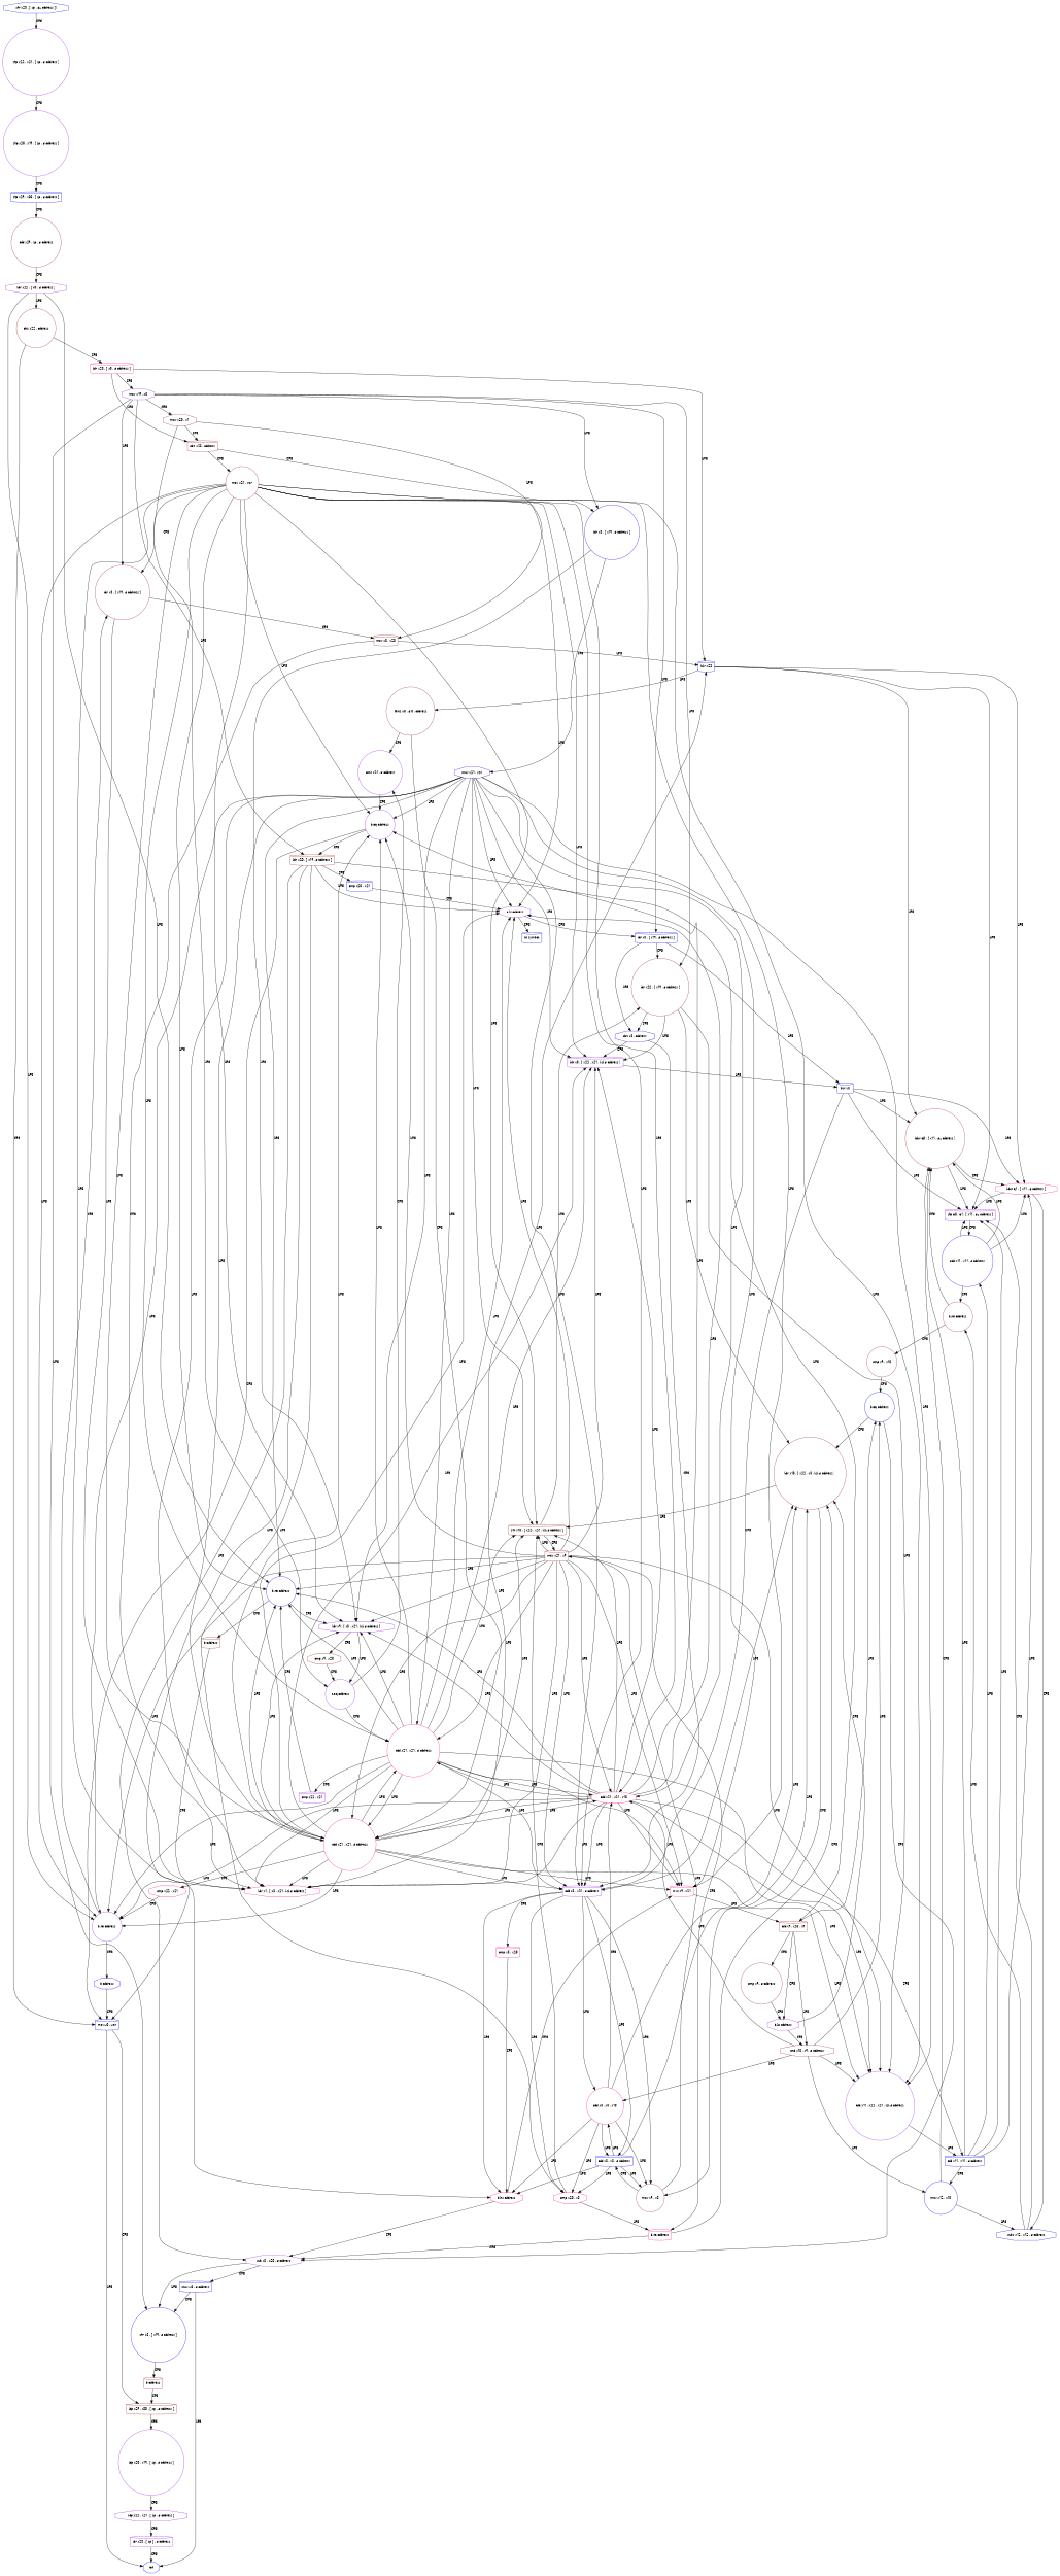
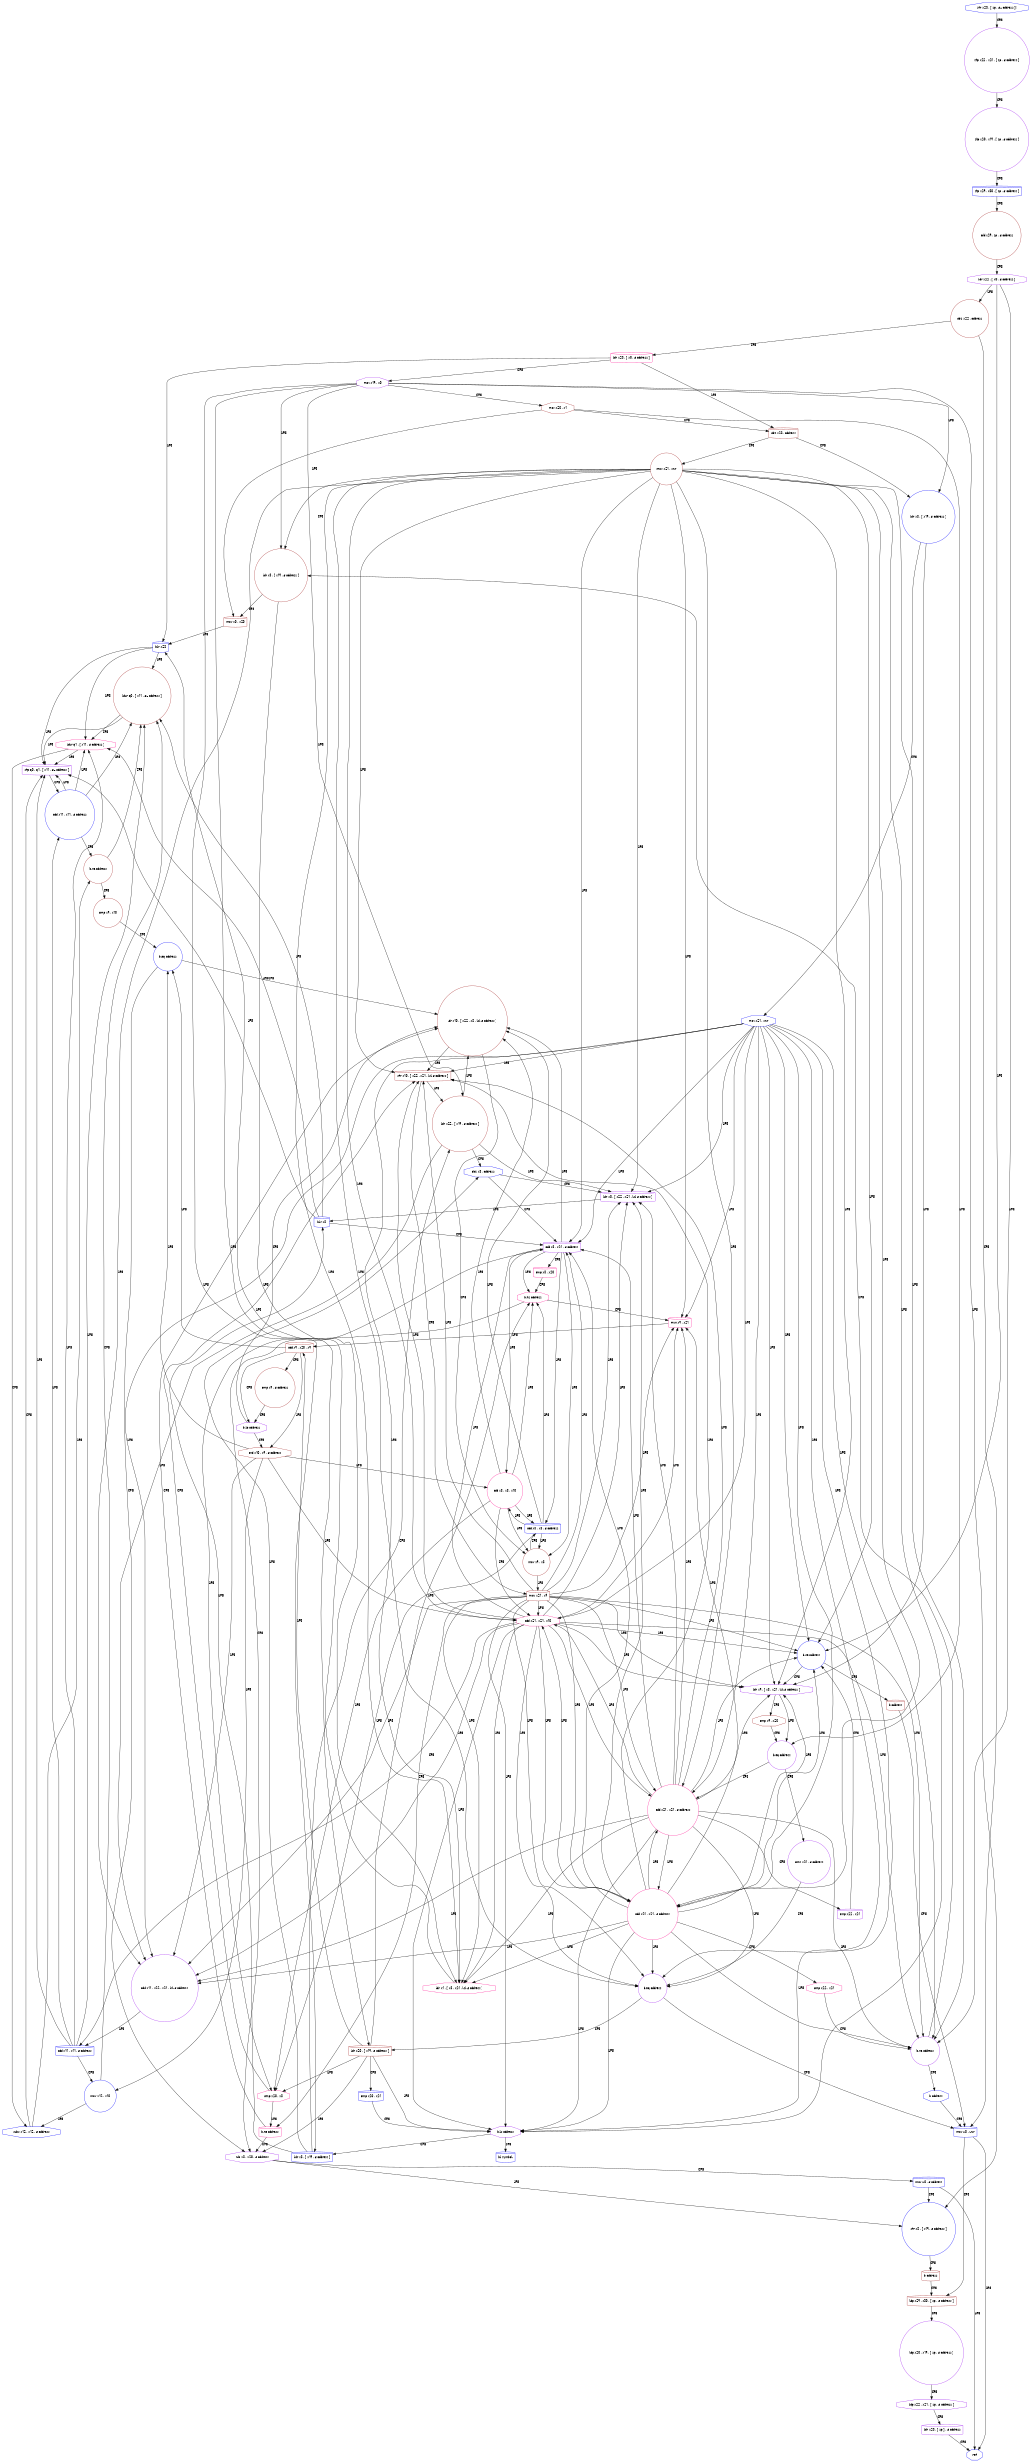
  digraph {
    fontname="Patrick Hand"
    node [color=brown fontname="Patrick Hand" shape=circle]
    edge [fontname="Patrick Hand"]
    n1 [color=blue label="str x23 , [ sp , #- address ]!" shape=octagon]
    n2 [color=purple label="stp x22 , x21 , [ sp , # address ]"]
    n3 [color=purple label="stp x20 , x19 , [ sp , # address ]"]
    n4 [color=blue label="stp x29 , x30 , [ sp , # address ]" shape=cylinder]
    n5 [label="add x29 , sp , # address"]
    n6 [color=purple label="ldr x22 , [ x0 , # address ]" shape=octagon]
    n7 [label="cbz x22 , address"]
    n8 [color=blue label="b.ne address"]
    n9 [color=purple label="b.ne address"]
    n10 [color=blue label="mov w0 , wzr" shape=cylinder]
    n11 [color=deeppink label="ldr x23 , [ x0 , # address ]" shape=cylinder]
    n12 [color=purple label="ldr x9 , [ x8 , x21 , lsl # address ]" shape=octagon]
    n13 [label="b address" shape=cylinder]
    n14 [label="ldr x8 , [ x19 , # address ]"]
    n15 [color=blue label="b address" shape=octagon]
    n16 [label="ldp x29 , x30 , [ sp , # address ]" shape=cylinder]
    n17 [color=blue label=ret shape=octagon]
    n18 [color=purple label="mov x19 , x0" shape=octagon]
    n19 [label="cbz x23 , address" shape=cylinder]
    n20 [color=blue label="blr x23" shape=cylinder]
    n21 [color=purple label="ldp x20 , x19 , [ sp , # address ]"]
    n22 [label="mov x20 , x1" shape=octagon]
    n23 [color=blue label="ldr x8 , [ x19 , # address ]"]
    n24 [label="ldr x20 , [ x19 , # address ]" shape=cylinder]
    n25 [color=blue label="ldr x8 , [ x19 , # address ]" shape=cylinder]
    n26 [label="ldr x22 , [ x19 , # address ]"]
    n27 [color=blue label="str x8 , [ x19 , # address ]"]
    n28 [label="mov x21 , xzr"]
-   n29 [label="tbnz w0 , # 0 , address"]
    n30 [label="ldur q0 , [ x11 , #- address ]"]
    n31 [color=deeppink label="ldur q1 , [ x11 , # address ]" shape=octagon]
    n32 [color=purple label="stp q0 , q1 , [ x11 , #- address ]" shape=cylinder]
    n33 [color=purple label="ldp x22 , x21 , [ sp , # address ]" shape=octagon]
    n34 [color=purple label="b.eq address"]
    n35 [label="mov x0 , x20" shape=cylinder]
    n36 [color=blue label="mov x21 , xzr" shape=octagon]
    n37 [color=deeppink label="ldr x1 , [ x8 , x21 , lsl # address ]" shape=octagon]
    n38 [color=purple label="b.ls address" shape=octagon]
    n39 [color=blue label="cmp x20 , x21" shape=cylinder]
    n40 [color=deeppink label="b.hs address" shape=octagon]
    n41 [color=purple label="sub x8 , x20 , # address" shape=octagon]
    n42 [label="add x9 , x20 , x9" shape=cylinder]
    n43 [color=deeppink label="cmp x20 , x8" shape=octagon]
    n44 [color=blue label="cbz x8 , address" shape=octagon]
    n45 [color=blue label="blr x8" shape=cylinder]
    n46 [color=purple label="ldr x0 , [ x22 , x21 , lsl # address ]" shape=cylinder]
    n47 [color=purple label="add x11 , x22 , x21 , lsl # address"]
    n48 [label="ldr x10 , [ x22 , x8 , lsl # address ]"]
    n49 [label="b address" shape=cylinder]
    n50 [color=deeppink label="add x21 , x21 , # address"]
    n51 [color=purple label="cmn x21 , # address"]
    n52 [color=purple label="b.eq address"]
    n53 [color=deeppink label="add x21 , x21 , # address"]
    n54 [color=purple label="add x8 , x21 , # address" shape=cylinder]
    n55 [color=deeppink label="mvn x9 , x21" shape=cylinder]
    n56 [label="str x10 , [ x22 , x21 , lsl # address ]" shape=cylinder]
    n57 [color=deeppink label="add x21 , x21 , x10" shape=octagon]
    n58 [label="cmp x9 , x20" shape=octagon]
    n59 [color=purple label="cmp x22 , x21" shape=cylinder]
    n60 [color=deeppink label="cmp x22 , x21" shape=octagon]
    n61 [color=blue label="bl symbol" shape=cylinder]
    n62 [color=deeppink label="cmp x8 , x20" shape=cylinder]
    n63 [label="mov x9 , x8"]
    n64 [color=blue label="add x8 , x8 , # address" shape=cylinder]
    n65 [color=deeppink label="add x8 , x8 , x10"]
    n66 [label="mov x21 , x9" shape=cylinder]
    n67 [color=blue label="add x11 , x11 , # address" shape=cylinder]
    n68 [color=blue label="mov w0 , # address" shape=cylinder]
    n69 [label="cmp x9 , # address"]
    n70 [color=purple label="b.lo address" shape=octagon]
    n71 [label="and x10 , x9 , # address" shape=octagon]
    n72 [color=blue label="b.eq address"]
    n73 [color=deeppink label="b.ne address" shape=cylinder]
    n74 [color=blue label="subs x12 , x12 , # address" shape=octagon]
    n75 [color=blue label="add x11 , x11 , # address"]
    n76 [color=blue label="mov x12 , x10"]
    n77 [color=purple label="ldr x23 , [ sp ] , # address" shape=cylinder]
    n78 [label="b.ne address"]
    n79 [label="cmp x9 , x10"]
    n1 -> n2 [label=CFG]
    n2 -> n3 [label=CFG]
    n3 -> n4 [label=CFG]
    n4 -> n5 [label=CFG]
    n5 -> n6 [label=CFG]
    n6 -> n7 [label=DFG]
    n6 -> n8 [label=DFG]
    n6 -> n9 [label=DFG]
    n7 -> n10 [label=CFG]
    n7 -> n11 [label=CFG]
    n8 -> n12 [label=CFG]
    n8 -> n13 [label=CFG]
    n9 -> n14 [label=CFG]
    n9 -> n15 [label=CFG]
    n10 -> n16 [label=CFG]
    n10 -> n17 [label=DFG]
    n11 -> n18 [label=CFG]
    n11 -> n19 [label=DFG]
    n11 -> n20 [label=DFG]
    n12 -> n34 [label=DFG]
    n12 -> n58 [label=CFG]
    n13 -> n10 [label=CFG]
    n14 -> n35 [label=CFG]
    n14 -> n37 [label=DFG]
    n15 -> n10 [label=CFG]
    n16 -> n21 [label=CFG]
    n18 -> n14 [label=DFG]
    n18 -> n22 [label=CFG]
    n18 -> n23 [label=DFG]
    n18 -> n24 [label=DFG]
    n18 -> n25 [label=DFG]
    n18 -> n26 [label=DFG]
    n18 -> n27 [label=DFG]
    n19 -> n23 [label=CFG]
    n19 -> n28 [label=CFG]
-   n20 -> n29 [label=DFG]
    n20 -> n30 [label=DFG]
    n20 -> n31 [label=DFG]
    n20 -> n32 [label=DFG]
    n21 -> n33 [label=CFG]
    n22 -> n19 [label=CFG]
    n22 -> n34 [label=DFG]
    n22 -> n35 [label=DFG]
    n23 -> n12 [label=DFG]
    n23 -> n36 [label=CFG]
    n24 -> n38 [label=DFG]
    n24 -> n39 [label=CFG]
    n24 -> n40 [label=DFG]
    n24 -> n41 [label=DFG]
    n24 -> n42 [label=DFG]
    n24 -> n43 [label=DFG]
    n25 -> n26 [label=CFG]
    n25 -> n44 [label=DFG]
    n25 -> n45 [label=DFG]
    n26 -> n44 [label=CFG]
    n26 -> n46 [label=DFG]
    n26 -> n47 [label=DFG]
    n26 -> n48 [label=DFG]
    n27 -> n49 [label=CFG]
    n28 -> n8 [label=DFG]
    n28 -> n9 [label=DFG]
    n28 -> n12 [label=DFG]
    n28 -> n14 [label=CFG]
    n28 -> n37 [label=DFG]
    n28 -> n38 [label=DFG]
    n28 -> n46 [label=DFG]
    n28 -> n47 [label=DFG]
    n28 -> n50 [label=DFG]
    n28 -> n52 [label=DFG]
    n28 -> n53 [label=DFG]
    n28 -> n54 [label=DFG]
    n28 -> n55 [label=DFG]
    n28 -> n56 [label=DFG]
    n28 -> n57 [label=DFG]
-   n29 -> n51 [label=CFG]
-   n29 -> n53 [label=CFG]
    n30 -> n31 [label=CFG]
    n30 -> n32 [label=DFG]
    n31 -> n32 [label=DFG]
    n31 -> n74 [label=CFG]
    n32 -> n75 [label=CFG]
    n33 -> n77 [label=CFG]
    n34 -> n50 [label=CFG]
    n34 -> n51 [label=CFG]
    n35 -> n20 [label=DFG]
-   n35 -> n37 [label=CFG]
    n36 -> n8 [label=DFG]
    n36 -> n9 [label=DFG]
    n36 -> n12 [label=DFG]
    n36 -> n37 [label=DFG]
    n36 -> n38 [label=DFG]
    n36 -> n46 [label=DFG]
    n36 -> n47 [label=DFG]
    n36 -> n50 [label=DFG]
    n36 -> n52 [label=DFG]
    n36 -> n53 [label=DFG]
    n36 -> n54 [label=DFG]
    n36 -> n55 [label=DFG]
    n36 -> n56 [label=DFG]
    n36 -> n57 [label=DFG]
    n37 -> n20 [label=DFG]
    n38 -> n25 [label=CFG]
    n38 -> n61 [label=CFG]
    n39 -> n38 [label=CFG]
    n40 -> n41 [label=CFG]
    n40 -> n55 [label=CFG]
    n41 -> n27 [label=DFG]
    n41 -> n68 [label=CFG]
    n42 -> n69 [label=CFG]
    n42 -> n70 [label=CFG]
    n42 -> n71 [label=DFG]
    n42 -> n72 [label=DFG]
    n43 -> n56 [label=CFG]
    n43 -> n73 [label=DFG]
    n44 -> n46 [label=CFG]
    n44 -> n54 [label=CFG]
    n45 -> n30 [label=DFG]
    n45 -> n31 [label=DFG]
    n45 -> n32 [label=DFG]
    n45 -> n54 [label=CFG]
    n46 -> n45 [label=DFG]
    n47 -> n67 [label=DFG]
    n48 -> n56 [label=DFG]
    n48 -> n63 [label=CFG]
    n49 -> n16 [label=CFG]
    n50 -> n8 [label=DFG]
    n50 -> n9 [label=DFG]
    n50 -> n12 [label=DFG]
    n50 -> n37 [label=DFG]
    n50 -> n38 [label=DFG]
    n50 -> n46 [label=DFG]
    n50 -> n47 [label=DFG]
    n50 -> n52 [label=DFG]
    n50 -> n53 [label=DFG]
    n50 -> n54 [label=DFG]
    n50 -> n55 [label=DFG]
    n50 -> n56 [label=DFG]
    n50 -> n57 [label=DFG]
    n50 -> n59 [label=CFG]
    n51 -> n52 [label=CFG]
    n52 -> n10 [label=CFG]
    n52 -> n24 [label=CFG]
    n53 -> n8 [label=DFG]
    n53 -> n9 [label=DFG]
    n53 -> n12 [label=DFG]
    n53 -> n37 [label=DFG]
    n53 -> n38 [label=DFG]
    n53 -> n46 [label=DFG]
    n53 -> n47 [label=DFG]
    n53 -> n50 [label=DFG]
    n53 -> n52 [label=DFG]
    n53 -> n54 [label=DFG]
    n53 -> n55 [label=DFG]
    n53 -> n56 [label=DFG]
    n53 -> n57 [label=DFG]
    n53 -> n60 [label=CFG]
    n54 -> n40 [label=DFG]
    n54 -> n43 [label=DFG]
    n54 -> n48 [label=DFG]
    n54 -> n62 [label=CFG]
    n54 -> n63 [label=DFG]
    n54 -> n64 [label=DFG]
    n54 -> n65 [label=DFG]
    n55 -> n42 [label=DFG]
    n56 -> n26 [label=DFG]
    n56 -> n66 [label=CFG]
    n57 -> n8 [label=DFG]
    n57 -> n9 [label=DFG]
    n57 -> n12 [label=DFG]
    n57 -> n37 [label=DFG]
    n57 -> n38 [label=DFG]
    n57 -> n46 [label=DFG]
    n57 -> n47 [label=DFG]
    n57 -> n50 [label=DFG]
    n57 -> n52 [label=DFG]
    n57 -> n53 [label=DFG]
    n57 -> n54 [label=DFG]
    n57 -> n55 [label=DFG]
    n57 -> n56 [label=DFG]
    n57 -> n67 [label=CFG]
    n58 -> n34 [label=CFG]
    n59 -> n8 [label=CFG]
    n60 -> n9 [label=CFG]
    n62 -> n40 [label=CFG]
    n63 -> n64 [label=CFG]
    n63 -> n66 [label=DFG]
    n64 -> n40 [label=DFG]
    n64 -> n43 [label=DFG]
    n64 -> n48 [label=DFG]
    n64 -> n63 [label=DFG]
    n64 -> n65 [label=DFG]
    n65 -> n40 [label=DFG]
    n65 -> n43 [label=DFG]
    n65 -> n48 [label=DFG]
    n65 -> n57 [label=CFG]
    n65 -> n63 [label=DFG]
    n65 -> n64 [label=DFG]
    n66 -> n8 [label=DFG]
    n66 -> n9 [label=DFG]
    n66 -> n12 [label=DFG]
    n66 -> n37 [label=DFG]
    n66 -> n38 [label=DFG]
    n66 -> n46 [label=DFG]
    n66 -> n47 [label=DFG]
    n66 -> n50 [label=DFG]
    n66 -> n52 [label=DFG]
    n66 -> n53 [label=DFG]
    n66 -> n54 [label=DFG]
    n66 -> n55 [label=DFG]
    n66 -> n56 [label=DFG]
    n66 -> n57 [label=DFG]
    n66 -> n73 [label=CFG]
    n67 -> n30 [label=DFG]
    n67 -> n31 [label=DFG]
    n67 -> n32 [label=DFG]
    n67 -> n75 [label=DFG]
    n67 -> n76 [label=CFG]
    n68 -> n17 [label=DFG]
    n68 -> n27 [label=CFG]
    n69 -> n70 [label=CFG]
    n70 -> n48 [label=CFG]
    n70 -> n71 [label=CFG]
    n71 -> n47 [label=DFG]
    n71 -> n57 [label=DFG]
    n71 -> n65 [label=DFG]
    n71 -> n72 [label=DFG]
    n71 -> n76 [label=DFG]
    n72 -> n41 [label=CFG]
    n72 -> n48 [label=CFG]
    n73 -> n41 [label=CFG]
    n73 -> n48 [label=CFG]
    n74 -> n32 [label=CFG]
    n74 -> n78 [label=DFG]
    n75 -> n30 [label=DFG]
    n75 -> n31 [label=DFG]
    n75 -> n32 [label=DFG]
    n75 -> n78 [label=CFG]
    n76 -> n30 [label=CFG]
    n76 -> n74 [label=DFG]
    n77 -> n17 [label=CFG]
    n78 -> n30 [label=CFG]
    n78 -> n79 [label=CFG]
    n79 -> n72 [label=CFG]
  }
